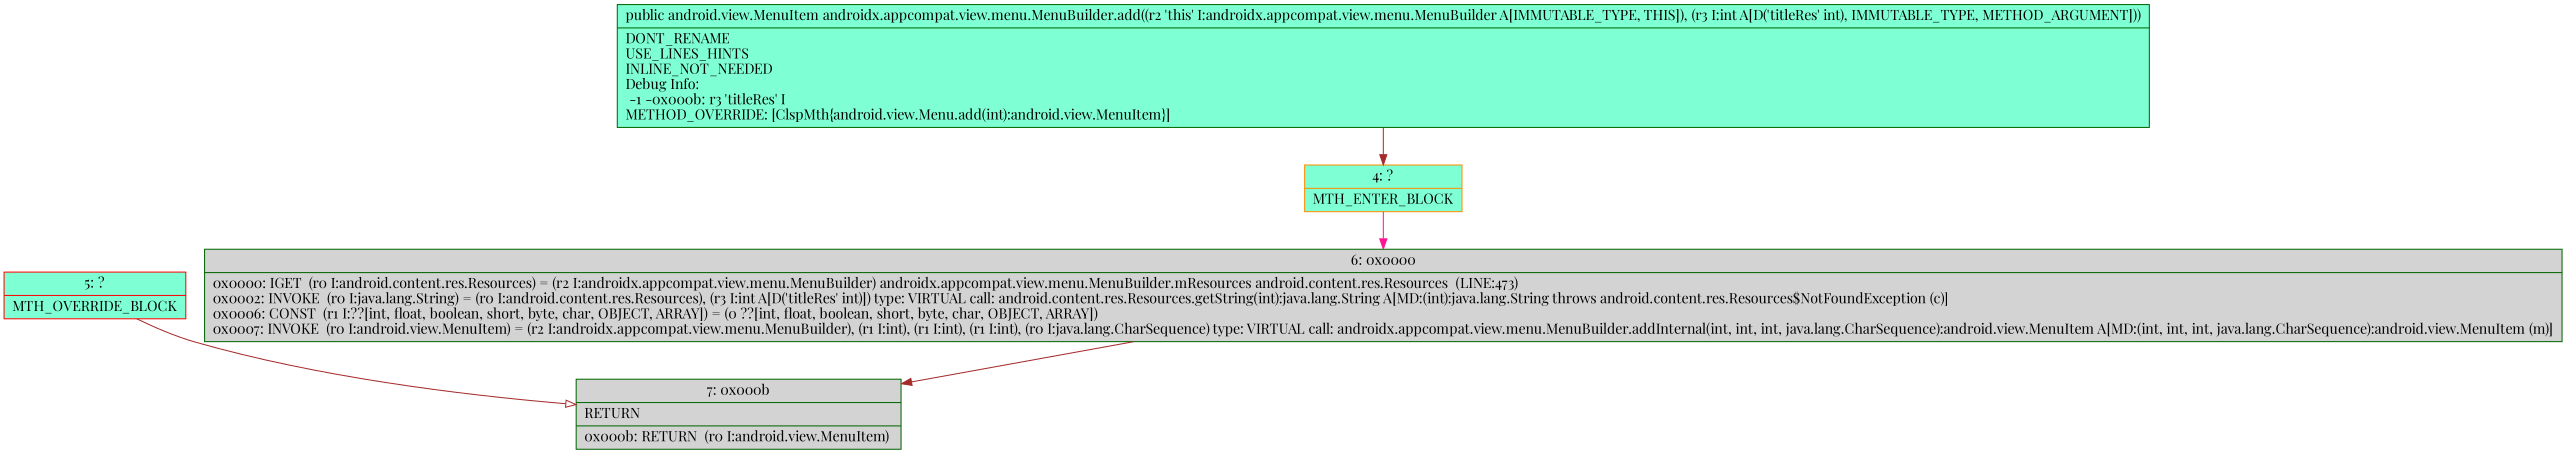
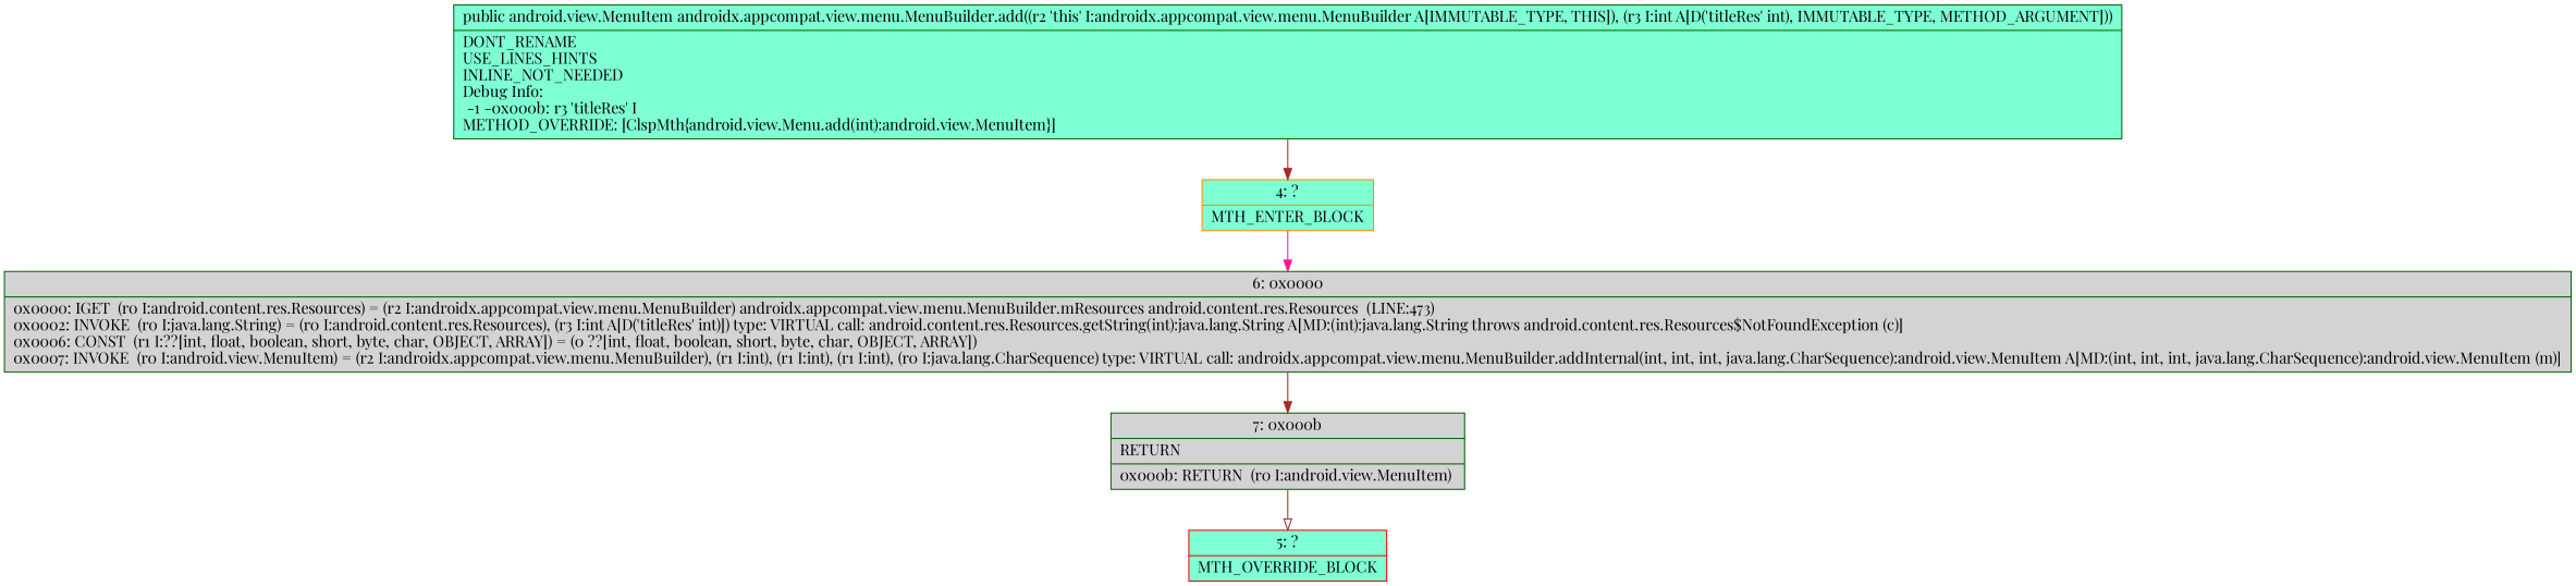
  digraph {
    fontname="Playfair Display"
    node [color=darkgreen fillcolor=aquamarine fontname="Playfair Display" shape=record style=filled]
    edge [arrowhead=normal color=brown fontname="Playfair Display"]
    n1 [color=darkorange label="{4\:\ ?|MTH_ENTER_BLOCK\l}"]
    n2 [fillcolor=lightgrey label="{6\:\ 0x0000|0x0000: IGET  (r0 I:android.content.res.Resources) = (r2 I:androidx.appcompat.view.menu.MenuBuilder) androidx.appcompat.view.menu.MenuBuilder.mResources android.content.res.Resources  (LINE:473)\l0x0002: INVOKE  (r0 I:java.lang.String) = (r0 I:android.content.res.Resources), (r3 I:int A[D('titleRes' int)]) type: VIRTUAL call: android.content.res.Resources.getString(int):java.lang.String A[MD:(int):java.lang.String throws android.content.res.Resources$NotFoundException (c)]\l0x0006: CONST  (r1 I:??[int, float, boolean, short, byte, char, OBJECT, ARRAY]) = (0 ??[int, float, boolean, short, byte, char, OBJECT, ARRAY]) \l0x0007: INVOKE  (r0 I:android.view.MenuItem) = (r2 I:androidx.appcompat.view.menu.MenuBuilder), (r1 I:int), (r1 I:int), (r1 I:int), (r0 I:java.lang.CharSequence) type: VIRTUAL call: androidx.appcompat.view.menu.MenuBuilder.addInternal(int, int, int, java.lang.CharSequence):android.view.MenuItem A[MD:(int, int, int, java.lang.CharSequence):android.view.MenuItem (m)]\l}"]
    n3 [fillcolor=lightgrey label="{7\:\ 0x000b|RETURN\l|0x000b: RETURN  (r0 I:android.view.MenuItem) \l}"]
    n4 [color=red label="{5\:\ ?|MTH_OVERRIDE_BLOCK\l}"]
    n5 [label="{public android.view.MenuItem androidx.appcompat.view.menu.MenuBuilder.add((r2 'this' I:androidx.appcompat.view.menu.MenuBuilder A[IMMUTABLE_TYPE, THIS]), (r3 I:int A[D('titleRes' int), IMMUTABLE_TYPE, METHOD_ARGUMENT]))  | DONT_RENAME\lUSE_LINES_HINTS\lINLINE_NOT_NEEDED\lDebug Info:\l  \-1 \-0x000b: r3 'titleRes' I\lMETHOD_OVERRIDE: [ClspMth\{android.view.Menu.add(int):android.view.MenuItem\}]\l}"]
    n1 -> n2 [color=deeppink]
    n2 -> n3
-   n4 -> n3 [arrowhead=onormal]
+   n3 -> n4 [arrowhead=onormal]
    n5 -> n1
  }
